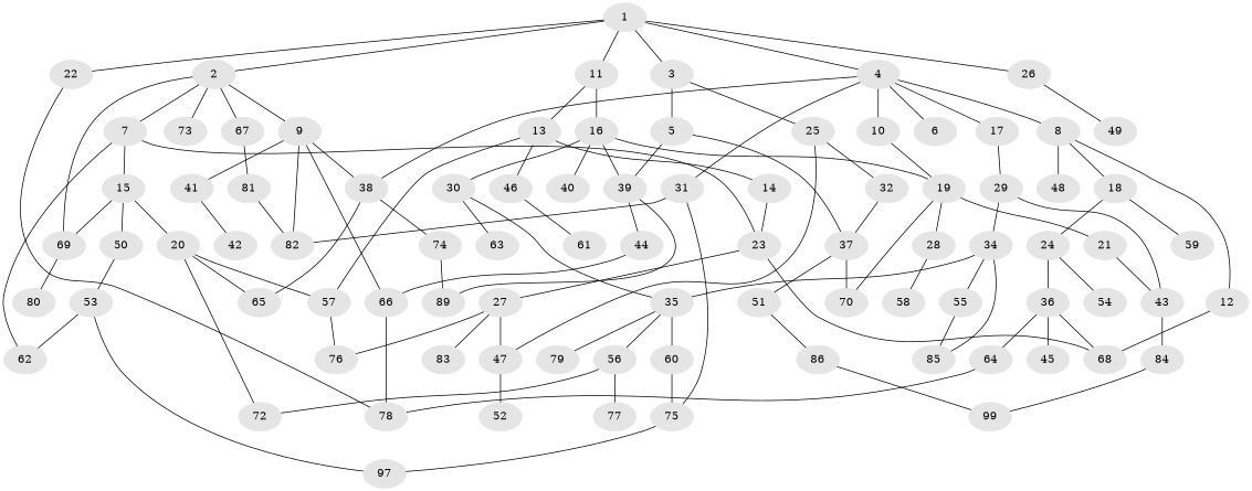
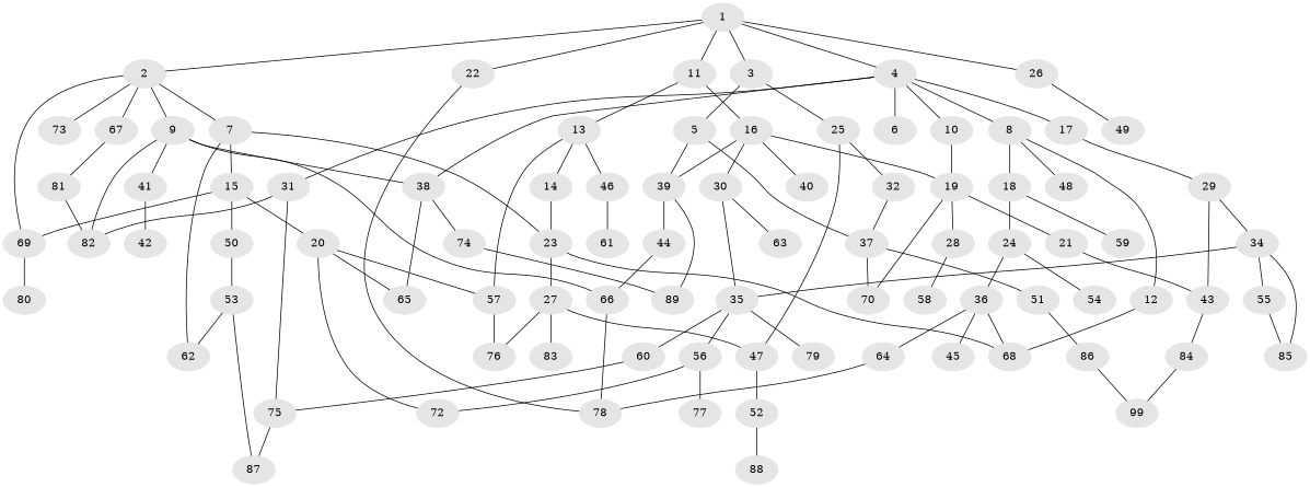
  graph {
    node [color=gray90 style=filled]
    1
    2
    3
    4
    11
    22
    26
    7
    9
    67
    69
    73
    5
    25
    6
    8
    10
    17
    31
    38
    13
    16
    78
    49
    15
    23
    62
    41
    66
    82
    81
    80
    37
    39
    32
    47
    51
    86
    12
    18
    48
    19
    29
    75
    65
    74
    70
    44
    89
    20
    50
    68
    27
    24
    59
    42
    21
    28
    14
    46
    57
    30
    40
    61
    76
    72
    53
    35
    63
    43
    34
    36
    54
    58
    84
    83
    45
    64
    52
    55
    85
    56
    60
    79
-   87 [label=97]
+   87
    77
    n87 [label=99]
+   88
    1 -- 2
    1 -- 3
    1 -- 4
    1 -- 11
    1 -- 22
    1 -- 26
    2 -- 7
    2 -- 9
    2 -- 67
    2 -- 69
    2 -- 73
    3 -- 5
    3 -- 25
    4 -- 6
    4 -- 8
    4 -- 10
    4 -- 17
    4 -- 31
    4 -- 38
    11 -- 13
    11 -- 16
    22 -- 78
    26 -- 49
    7 -- 15
    7 -- 23
    7 -- 62
    9 -- 38
    9 -- 41
    9 -- 66
    9 -- 82
    67 -- 81
    69 -- 80
    5 -- 37
    5 -- 39
    25 -- 32
    25 -- 47
    8 -- 12
    8 -- 18
    8 -- 48
    10 -- 19
    17 -- 29
    31 -- 82
    31 -- 75
    38 -- 65
    38 -- 74
    13 -- 14
    13 -- 46
    13 -- 57
    16 -- 39
    16 -- 19
    16 -- 30
    16 -- 40
    15 -- 69
    15 -- 20
    15 -- 50
    23 -- 68
    23 -- 27
    41 -- 42
    66 -- 78
    81 -- 82
    37 -- 51
    37 -- 70
    39 -- 44
    39 -- 89
    32 -- 37
    47 -- 52
    51 -- 86
    86 -- n87
    12 -- 68
    18 -- 24
    18 -- 59
    19 -- 70
    19 -- 21
    19 -- 28
    29 -- 43
    29 -- 34
    75 -- 87
    74 -- 89
    44 -- 66
    20 -- 65
    20 -- 57
    20 -- 72
    50 -- 53
    27 -- 47
    27 -- 76
    27 -- 83
    24 -- 36
    24 -- 54
    21 -- 43
    28 -- 58
    14 -- 23
    46 -- 61
    57 -- 76
    30 -- 35
    30 -- 63
    53 -- 62
    53 -- 87
    35 -- 56
    35 -- 60
    35 -- 79
    43 -- 84
    34 -- 35
    34 -- 55
    34 -- 85
    36 -- 68
    36 -- 45
    36 -- 64
    84 -- n87
    64 -- 78
+   52 -- 88
    55 -- 85
    56 -- 72
    56 -- 77
    60 -- 75
  }
